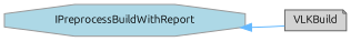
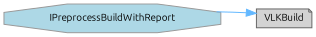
  digraph {
    rankdir=LR
    fontname=Ubuntu
    node [fontname=Ubuntu fontsize=10 style=filled]
    n1 [color=grey60 fillcolor=lightblue height=0.2 label=IPreprocessBuildWithReport shape=octagon width=0.4]
    n2 [color=grey40 fillcolor=lightgrey height=0.2 label=VLKBuild shape=note width=0.4]
-   n1 -> n2 [color=steelblue1 dir=back fontname=Ubuntu fontsize=10 labelfontname=Helvetica labelfontsize=10 style=solid]
+   n2 -> n1 [color=steelblue1 dir=back fontname=Ubuntu fontsize=10 labelfontname=Helvetica labelfontsize=10 style=solid]
  }
